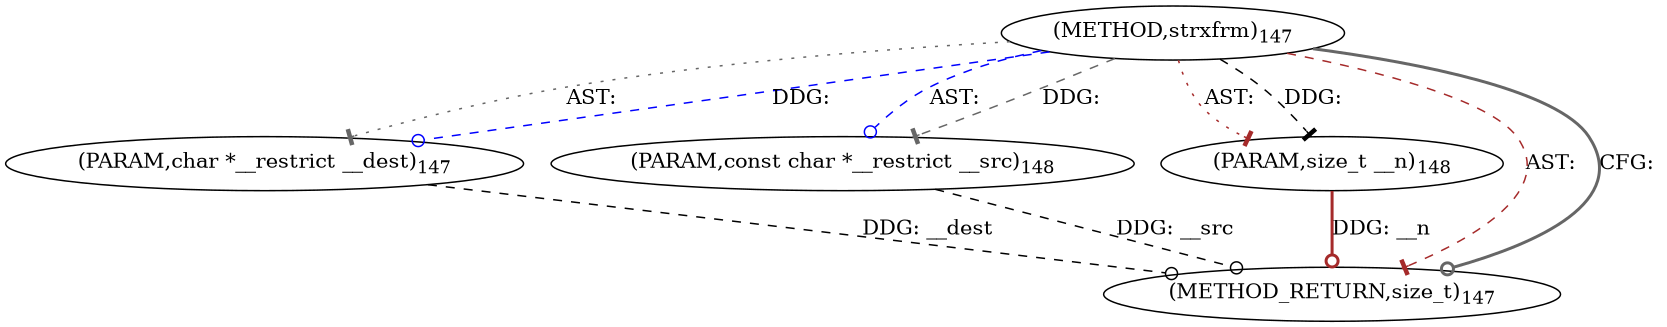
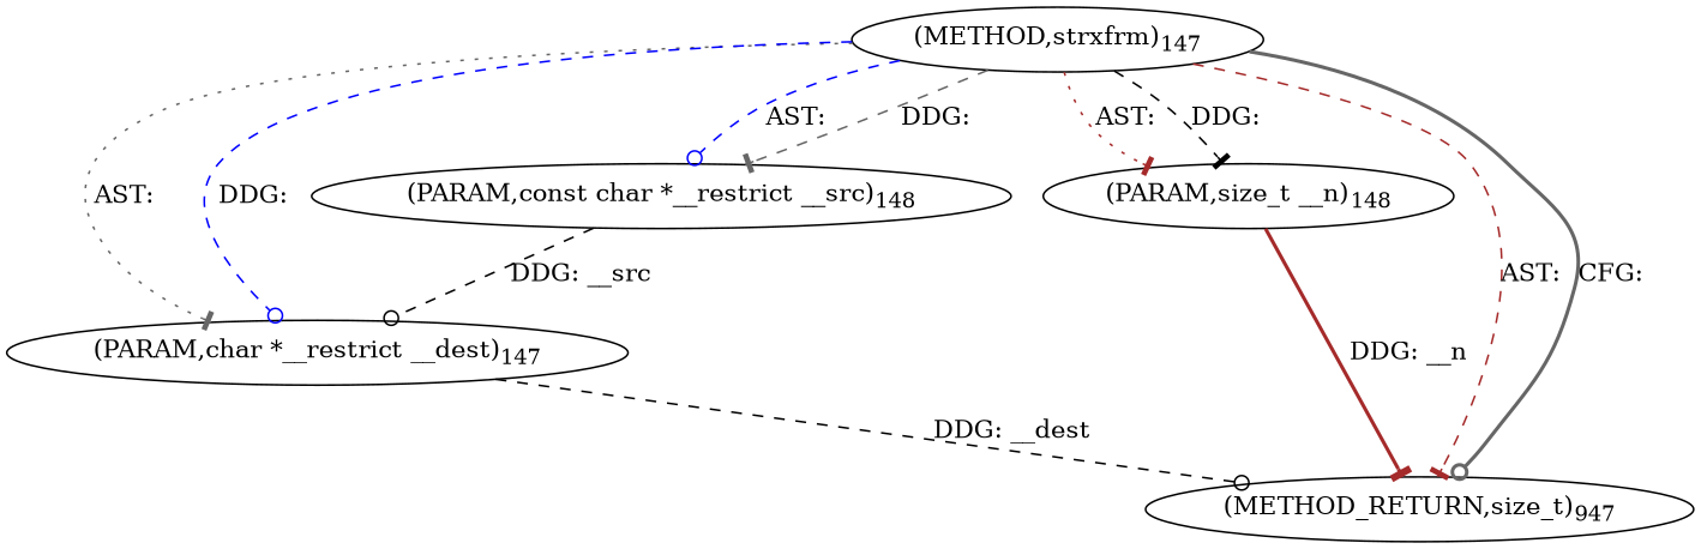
  digraph {
    edge [arrowhead=tee color=gray40 style=dashed]
    n1 [label=<(METHOD,strxfrm)<SUB>147</SUB>>]
    n2 [label=<(PARAM,char *__restrict __dest)<SUB>147</SUB>>]
    n3 [label=<(PARAM,const char *__restrict __src)<SUB>148</SUB>>]
    n4 [label=<(PARAM,size_t __n)<SUB>148</SUB>>]
-   n5 [label=<(METHOD_RETURN,size_t)<SUB>147</SUB>>]
+   n5 [label=<(METHOD_RETURN,size_t)<SUB>947</SUB>>]
    n1 -> n2 [label="AST: " style=dotted]
    n1 -> n2 [arrowhead=odot color=blue label="DDG: "]
    n1 -> n3 [arrowhead=odot color=blue label="AST: "]
    n1 -> n3 [label="DDG: "]
    n1 -> n4 [color=brown label="AST: " style=dotted]
    n1 -> n4 [color=black label="DDG: "]
    n1 -> n5 [color=brown label="AST: "]
    n1 -> n5 [arrowhead=odot label="CFG: " style=bold]
    n2 -> n5 [arrowhead=odot color=black label="DDG: __dest"]
-   n3 -> n5 [arrowhead=odot color=black label="DDG: __src"]
-   n4 -> n5 [arrowhead=odot color=brown label="DDG: __n" style=bold]
+   n3 -> n2 [arrowhead=odot color=black label="DDG: __src"]
+   n4 -> n5 [color=brown label="DDG: __n" style=bold]
  }
